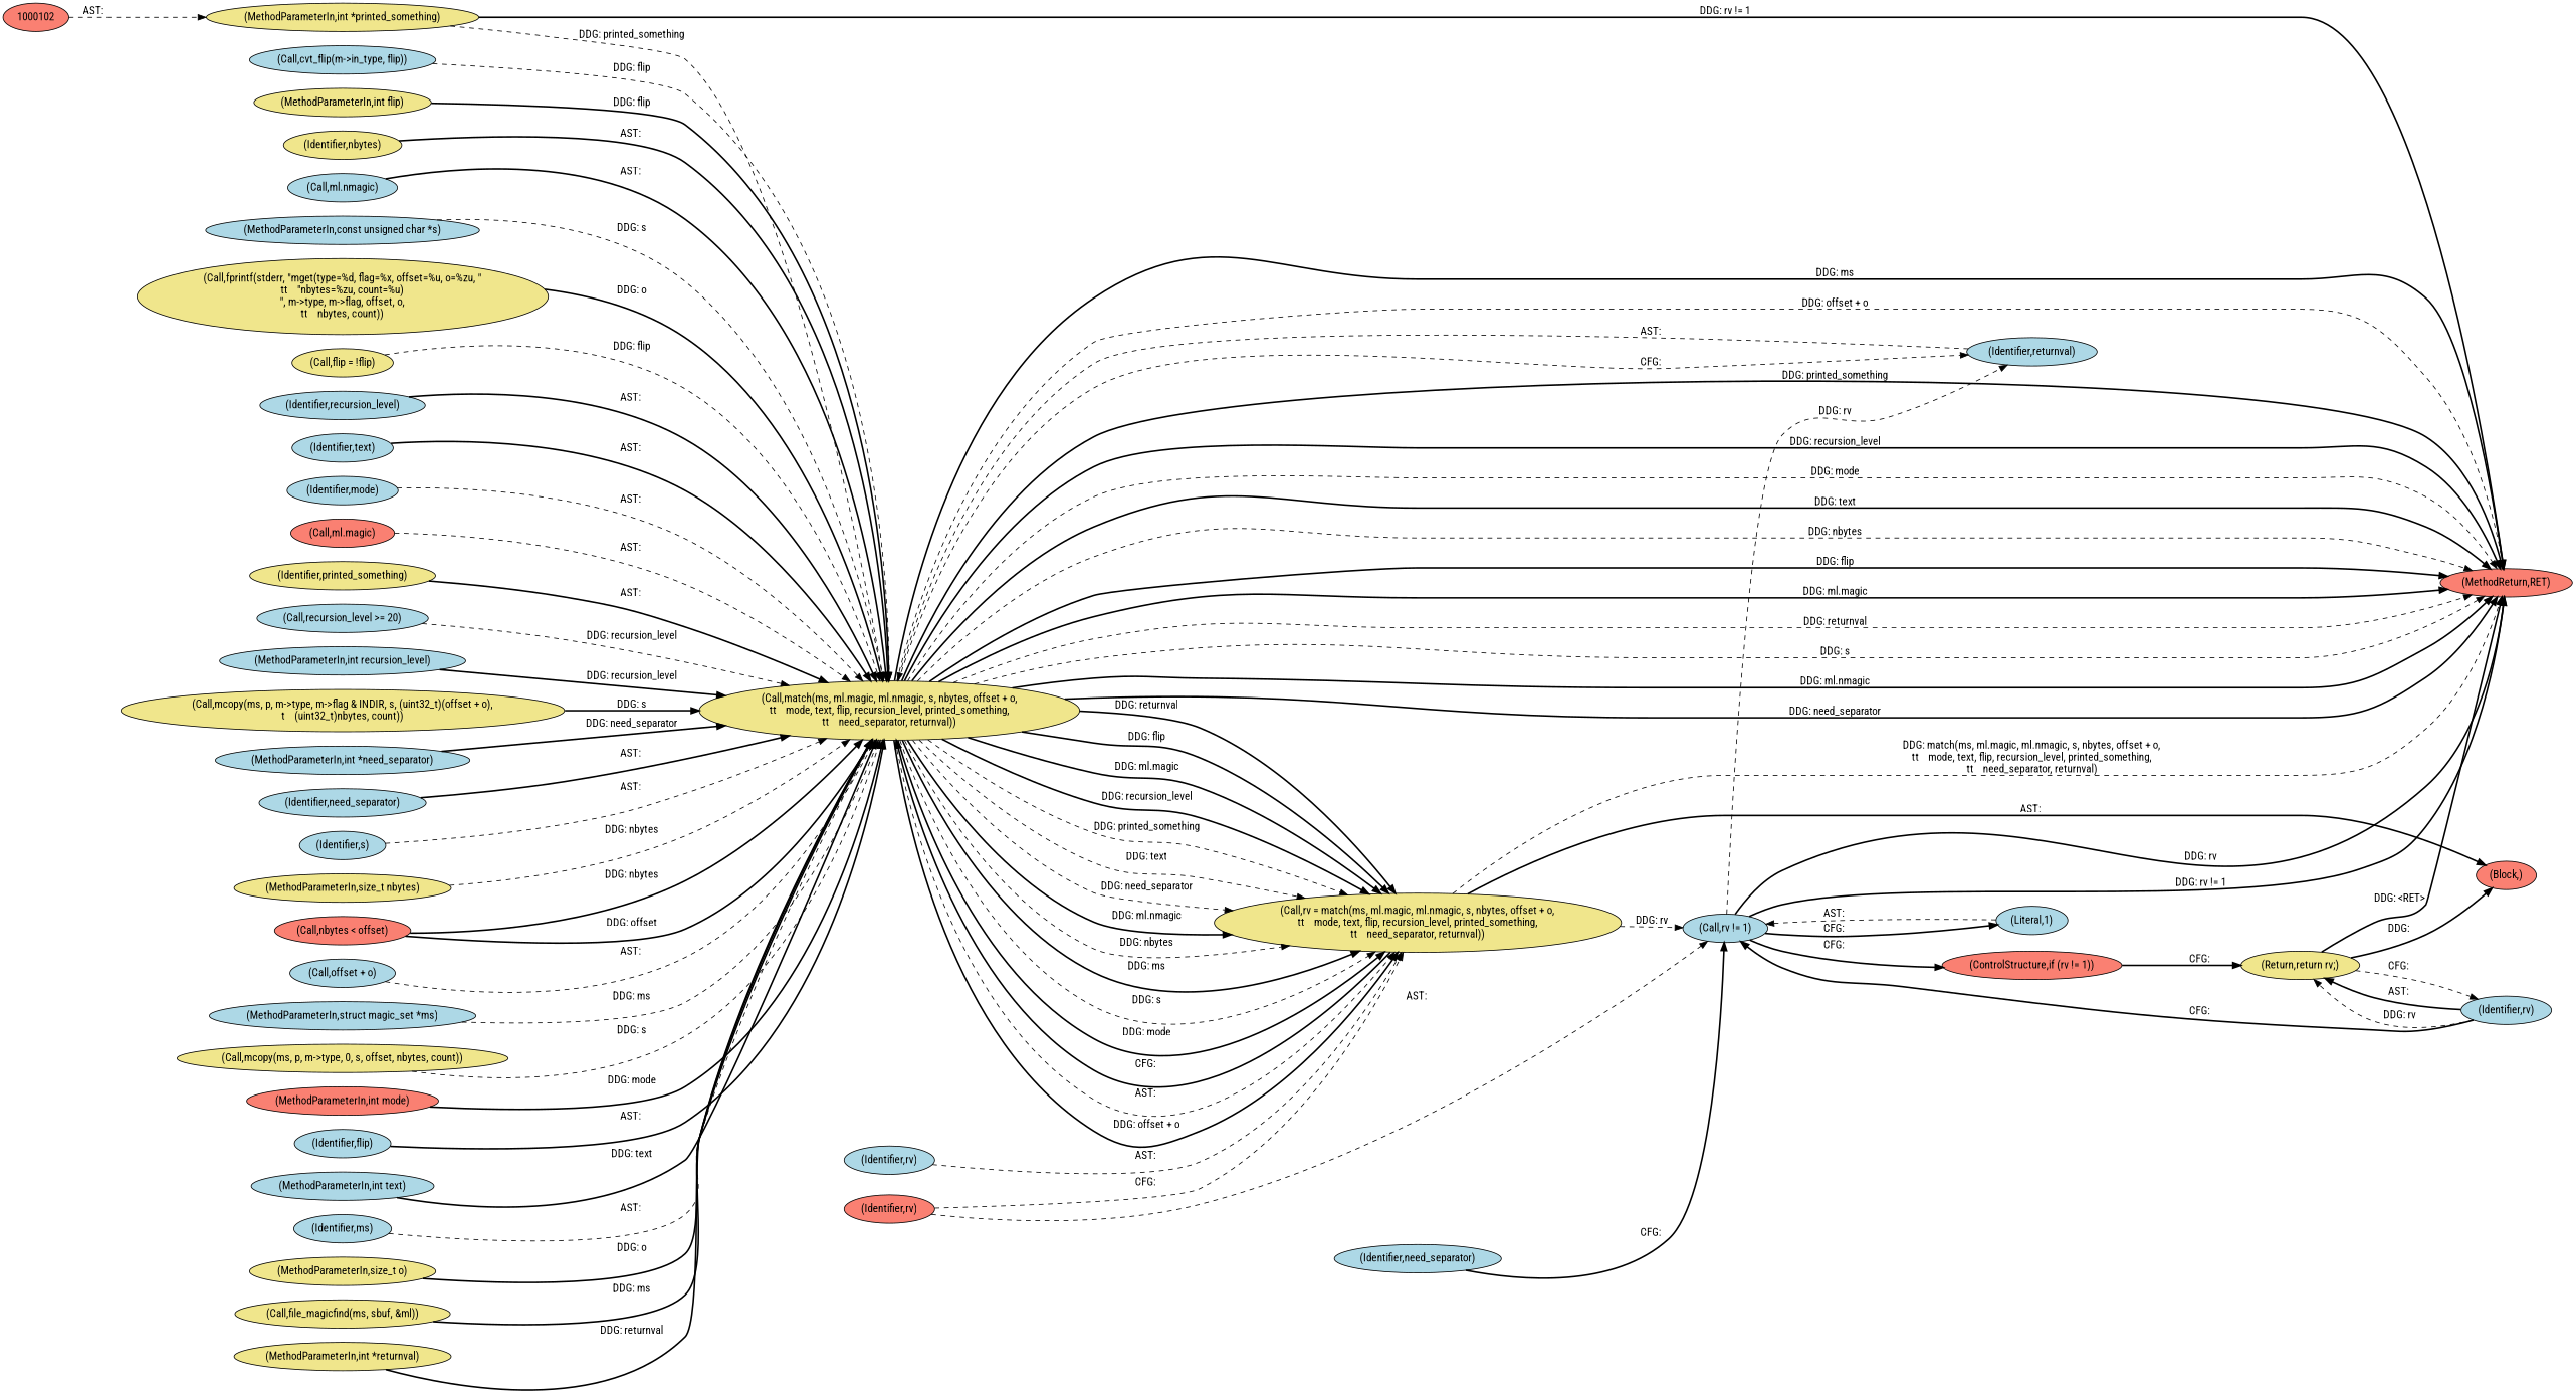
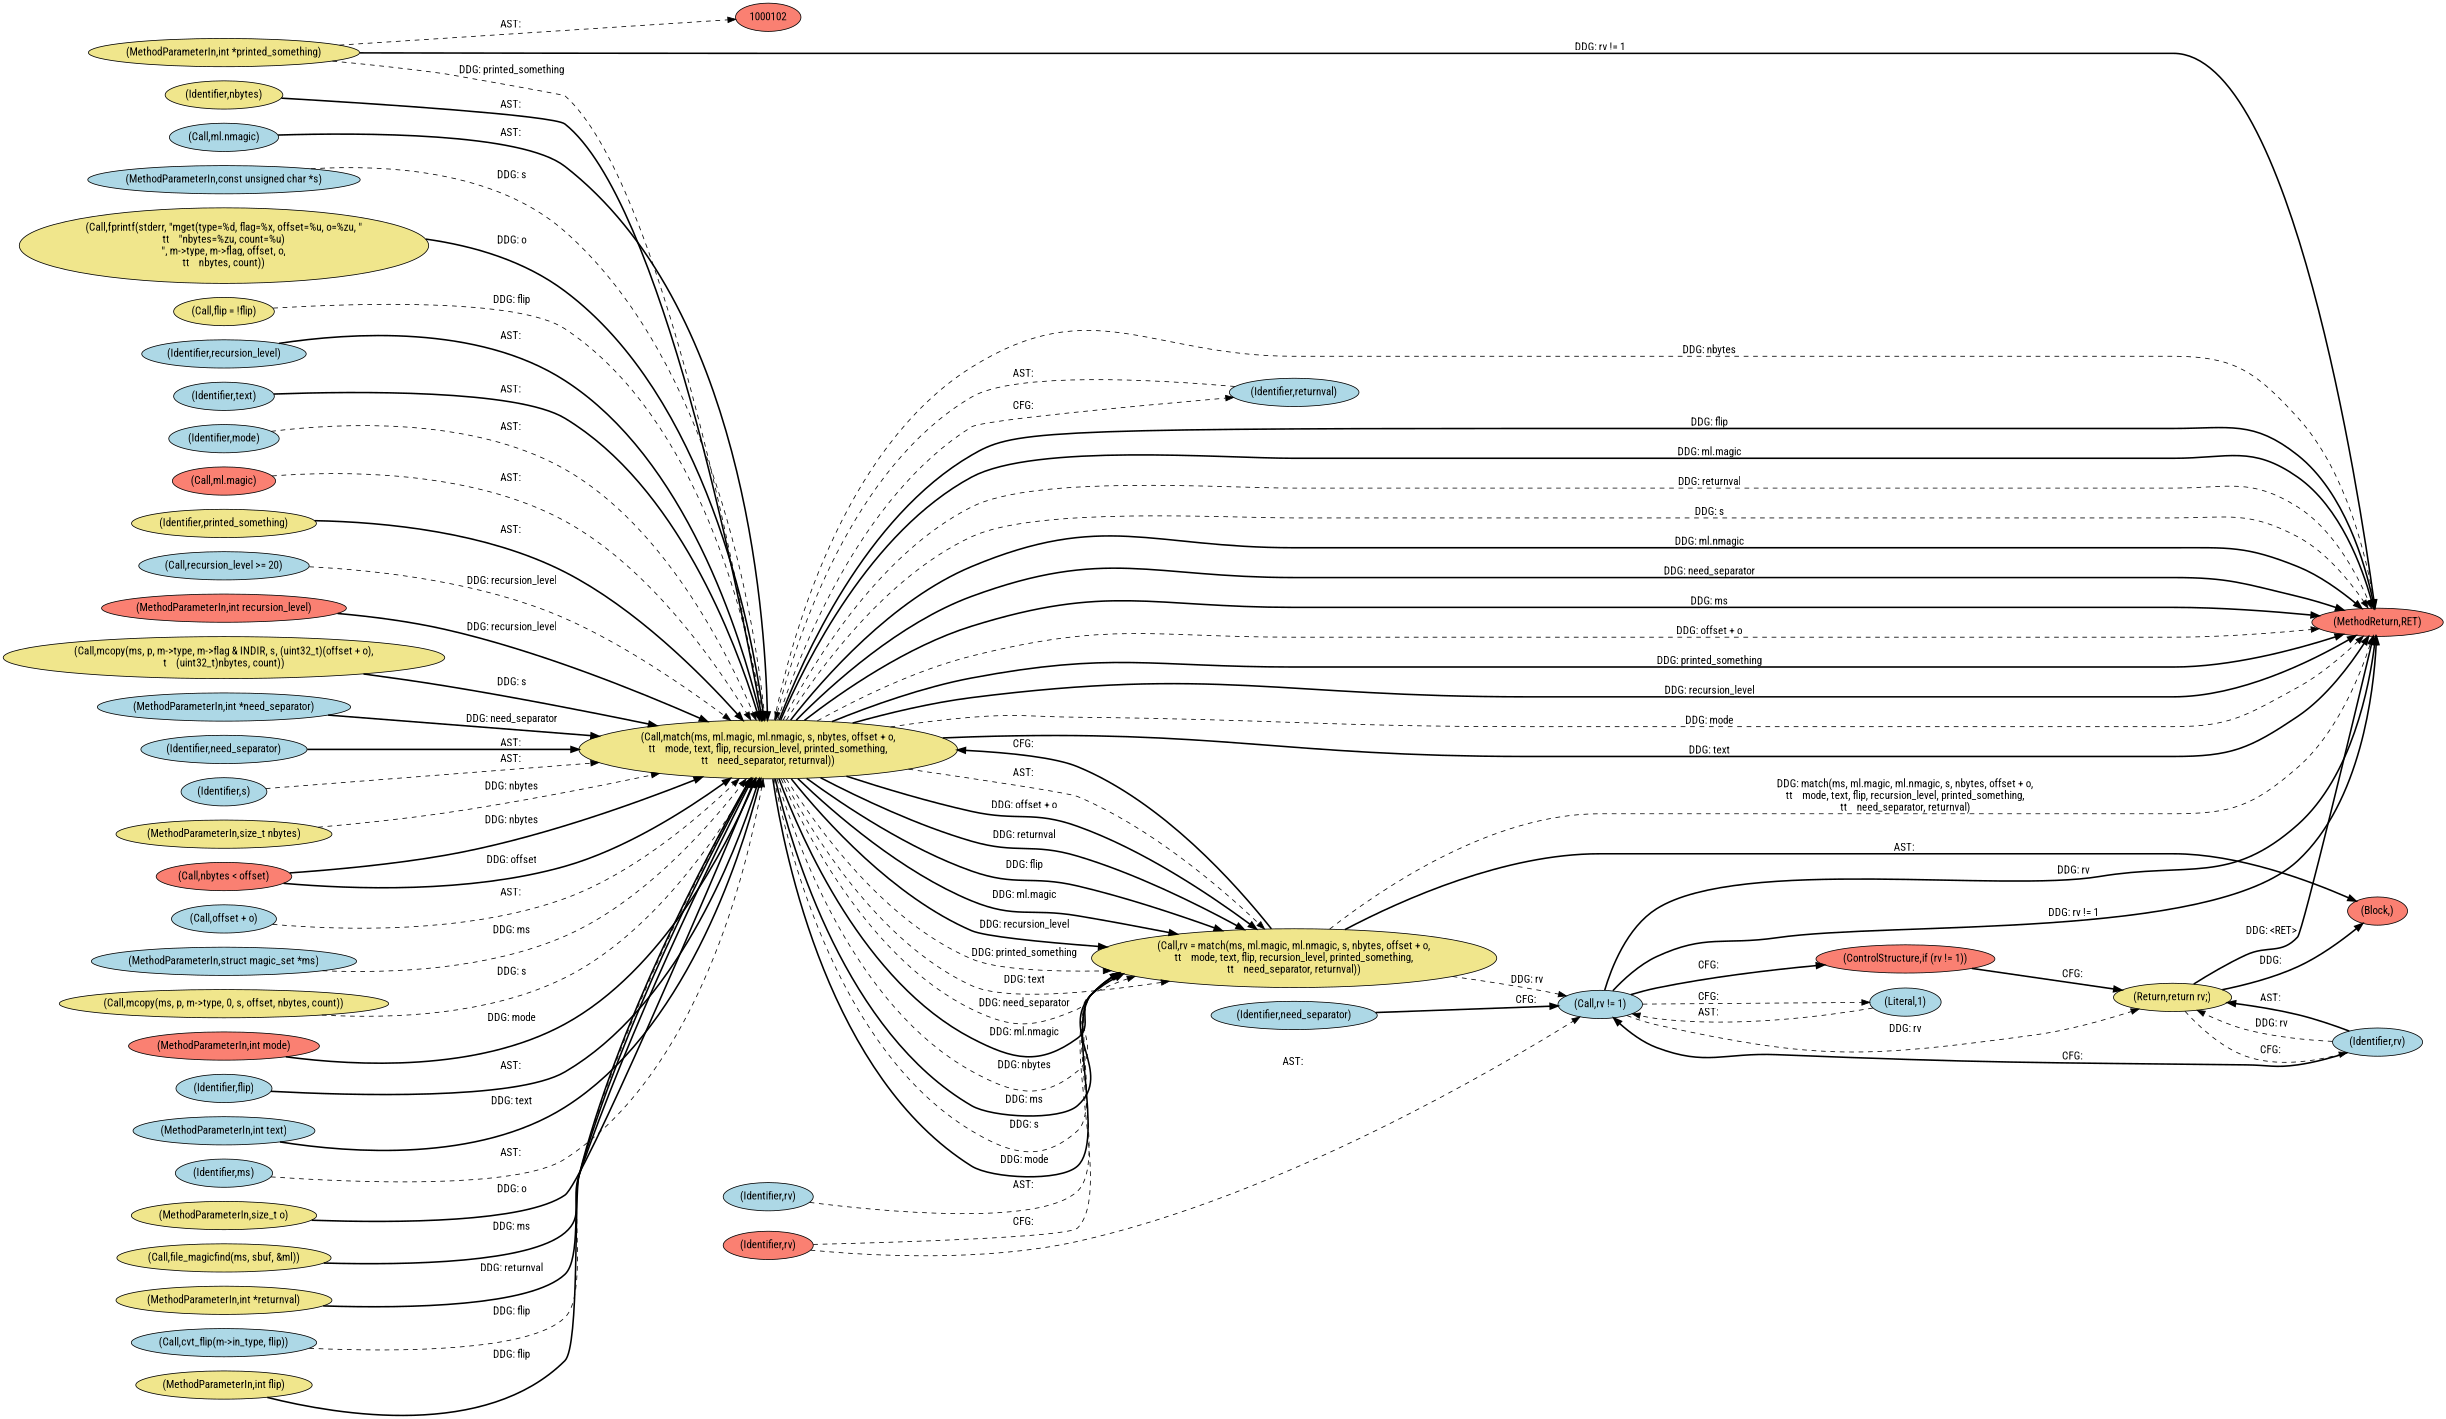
  digraph {
    fontname="Roboto Condensed"
    rankdir=LR
    node [fillcolor=lightblue fontname="Roboto Condensed" style=filled]
    edge [fontname="Roboto Condensed" style=bold]
    n1 [fillcolor=khaki label="(MethodParameterIn,int *printed_something)"]
    n2 [fillcolor=khaki label="(Call,match(ms, ml.magic, ml.nmagic, s, nbytes, offset + o,\n\t\t    mode, text, flip, recursion_level, printed_something,\n\t\t    need_separator, returnval))"]
    n3 [fillcolor=salmon label="(MethodReturn,RET)"]
    1000102 [fillcolor=salmon]
    n5 [fillcolor=khaki label="(Call,rv = match(ms, ml.magic, ml.nmagic, s, nbytes, offset + o,\n\t\t    mode, text, flip, recursion_level, printed_something,\n\t\t    need_separator, returnval))"]
    n6 [label="(Identifier,returnval)"]
    n7 [label="(Call,rv != 1)"]
    n8 [fillcolor=salmon label="(Block,)"]
    n9 [fillcolor=khaki label="(Return,return rv;)"]
    n10 [label="(Literal,1)"]
    n11 [fillcolor=salmon label="(ControlStructure,if (rv != 1))"]
    n12 [label="(Identifier,rv)"]
    n13 [label="(MethodParameterIn,const unsigned char *s)"]
    n14 [fillcolor=khaki label="(Call,fprintf(stderr, \"mget(type=%d, flag=%x, offset=%u, o=%zu, \"\n\t\t    \"nbytes=%zu, count=%u)\n\", m->type, m->flag, offset, o,\n\t\t    nbytes, count))"]
    n15 [fillcolor=khaki label="(Call,flip = !flip)"]
    n16 [label="(Identifier,recursion_level)"]
    n17 [label="(Identifier,text)"]
    n18 [label="(Identifier,mode)"]
    n19 [fillcolor=salmon label="(Call,ml.magic)"]
    n20 [fillcolor=khaki label="(Identifier,printed_something)"]
    n21 [label="(Call,recursion_level >= 20)"]
-   n22 [label="(MethodParameterIn,int recursion_level)"]
+   n22 [fillcolor=salmon label="(MethodParameterIn,int recursion_level)"]
    n23 [fillcolor=khaki label="(Call,mcopy(ms, p, m->type, m->flag & INDIR, s, (uint32_t)(offset + o),\n\t    (uint32_t)nbytes, count))"]
    n24 [label="(MethodParameterIn,int *need_separator)"]
    n25 [label="(Identifier,need_separator)"]
    n26 [label="(Identifier,s)"]
    n27 [fillcolor=khaki label="(MethodParameterIn,size_t nbytes)"]
    n28 [fillcolor=salmon label="(Identifier,rv)"]
    n29 [fillcolor=salmon label="(Call,nbytes < offset)"]
    n30 [label="(Call,offset + o)"]
    n31 [label="(MethodParameterIn,struct magic_set *ms)"]
    n32 [fillcolor=khaki label="(Call,mcopy(ms, p, m->type, 0, s, offset, nbytes, count))"]
    n33 [fillcolor=salmon label="(MethodParameterIn,int mode)"]
    n34 [label="(Identifier,flip)"]
    n35 [label="(MethodParameterIn,int text)"]
    n36 [label="(Identifier,ms)"]
    n37 [fillcolor=khaki label="(MethodParameterIn,size_t o)"]
    n38 [fillcolor=khaki label="(Call,file_magicfind(ms, sbuf, &ml))"]
    n39 [label="(Identifier,rv)"]
    n40 [fillcolor=khaki label="(MethodParameterIn,int *returnval)"]
    n41 [label="(Identifier,need_separator)"]
    n42 [label="(Call,cvt_flip(m->in_type, flip))"]
    n43 [fillcolor=khaki label="(MethodParameterIn,int flip)"]
    n44 [fillcolor=khaki label="(Identifier,nbytes)"]
    n45 [label="(Call,ml.nmagic)"]
    n1 -> n2 [label="DDG: printed_something" style=dashed]
    n1 -> n3 [label="DDG: rv != 1"]
-   1000102 -> n1 [label="AST: " style=dashed]
+   n1 -> 1000102 [label="AST: " style=dashed]
    n2 -> n3 [label="DDG: ml.magic"]
    n2 -> n3 [label="DDG: returnval" style=dashed]
    n2 -> n3 [label="DDG: s" style=dashed]
    n2 -> n3 [label="DDG: ml.nmagic"]
    n2 -> n3 [label="DDG: need_separator"]
    n2 -> n3 [label="DDG: ms"]
    n2 -> n3 [label="DDG: offset + o" style=dashed]
    n2 -> n3 [label="DDG: printed_something"]
    n2 -> n3 [label="DDG: recursion_level"]
    n2 -> n3 [label="DDG: mode" style=dashed]
    n2 -> n3 [label="DDG: text"]
    n2 -> n3 [label="DDG: nbytes" style=dashed]
    n2 -> n3 [label="DDG: flip"]
    n2 -> n5 [label="AST: " style=dashed]
    n2 -> n5 [label="DDG: offset + o"]
    n2 -> n5 [label="DDG: returnval"]
    n2 -> n5 [label="DDG: flip"]
    n2 -> n5 [label="DDG: ml.magic"]
    n2 -> n5 [label="DDG: recursion_level"]
    n2 -> n5 [label="DDG: printed_something" style=dashed]
    n2 -> n5 [label="DDG: text" style=dashed]
    n2 -> n5 [label="DDG: need_separator" style=dashed]
    n2 -> n5 [label="DDG: ml.nmagic"]
    n2 -> n5 [label="DDG: nbytes" style=dashed]
    n2 -> n5 [label="DDG: ms"]
    n2 -> n5 [label="DDG: s" style=dashed]
    n2 -> n5 [label="DDG: mode"]
    n2 -> n6 [label="CFG: " style=dashed]
    n5 -> n2 [label="CFG: "]
    n5 -> n3 [label="DDG: match(ms, ml.magic, ml.nmagic, s, nbytes, offset + o,\n\t\t    mode, text, flip, recursion_level, printed_something,\n\t\t    need_separator, returnval)" style=dashed]
    n5 -> n7 [label="DDG: rv" style=dashed]
    n5 -> n8 [label="AST: "]
    n6 -> n2 [label="AST: " style=dashed]
    n7 -> n3 [label="DDG: rv"]
    n7 -> n3 [label="DDG: rv != 1"]
-   n7 -> n6 [label="DDG: rv" style=dashed]
-   n7 -> n10 [label="CFG: "]
+   n7 -> n9 [label="DDG: rv" style=dashed]
+   n7 -> n10 [label="CFG: " style=dashed]
    n7 -> n11 [label="CFG: "]
    n9 -> n3 [label="DDG: <RET>"]
    n9 -> n8 [label="DDG: "]
    n9 -> n12 [label="CFG: " style=dashed]
    n10 -> n7 [label="AST: " style=dashed]
    n11 -> n9 [label="CFG: "]
    n12 -> n7 [label="CFG: "]
    n12 -> n9 [label="AST: "]
    n12 -> n9 [label="DDG: rv" style=dashed]
    n13 -> n2 [label="DDG: s" style=dashed]
    n14 -> n2 [label="DDG: o"]
    n15 -> n2 [label="DDG: flip" style=dashed]
    n16 -> n2 [label="AST: "]
    n17 -> n2 [label="AST: "]
    n18 -> n2 [label="AST: " style=dashed]
    n19 -> n2 [label="AST: " style=dashed]
    n20 -> n2 [label="AST: "]
    n21 -> n2 [label="DDG: recursion_level" style=dashed]
    n22 -> n2 [label="DDG: recursion_level"]
    n23 -> n2 [label="DDG: s"]
    n24 -> n2 [label="DDG: need_separator"]
    n25 -> n2 [label="AST: "]
    n26 -> n2 [label="AST: " style=dashed]
    n27 -> n2 [label="DDG: nbytes" style=dashed]
    n28 -> n5 [label="CFG: " style=dashed]
    n28 -> n7 [label="AST: " style=dashed]
    n29 -> n2 [label="DDG: nbytes"]
    n29 -> n2 [label="DDG: offset"]
    n30 -> n2 [label="AST: " style=dashed]
    n31 -> n2 [label="DDG: ms" style=dashed]
    n32 -> n2 [label="DDG: s" style=dashed]
    n33 -> n2 [label="DDG: mode"]
    n34 -> n2 [label="AST: "]
    n35 -> n2 [label="DDG: text"]
    n36 -> n2 [label="AST: " style=dashed]
    n37 -> n2 [label="DDG: o"]
    n38 -> n2 [label="DDG: ms"]
    n39 -> n5 [label="AST: " style=dashed]
    n40 -> n2 [label="DDG: returnval"]
    n41 -> n7 [label="CFG: "]
    n42 -> n2 [label="DDG: flip" style=dashed]
    n43 -> n2 [label="DDG: flip"]
    n44 -> n2 [label="AST: "]
    n45 -> n2 [label="AST: "]
  }
